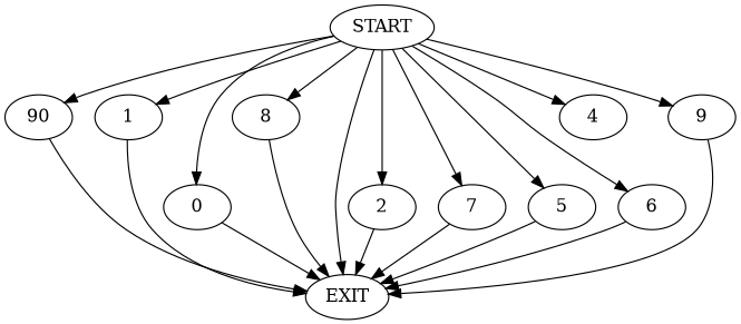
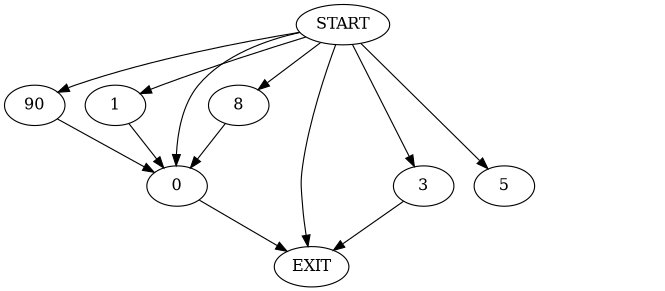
  digraph {
    n1 [label=START]
    1
-   2
-   3 [label=7]
-   4
+   3
    5
-   6
    n8 [label=0]
    8
-   9
    n11 [label=90]
    n12 [label=EXIT]
    n1 -> 1
-   n1 -> 2 [tailport=s2]
    n1 -> 3 [tailport=s3]
-   n1 -> 4 [tailport=s4]
    n1 -> 5 [tailport=s5]
-   n1 -> 6 [tailport=s6]
    n1 -> n8 [tailport=s7]
    n1 -> 8 [tailport=s8]
-   n1 -> 9 [tailport=s9]
    n1 -> n11
    n1 -> n12
-   1 -> n12
-   2 -> n12
+   1 -> n8
    3 -> n12
-   5 -> n12
-   6 -> n12
    n8 -> n12
-   8 -> n12
-   9 -> n12
-   n11 -> n12
+   8 -> n8
+   n11 -> n8
  }
